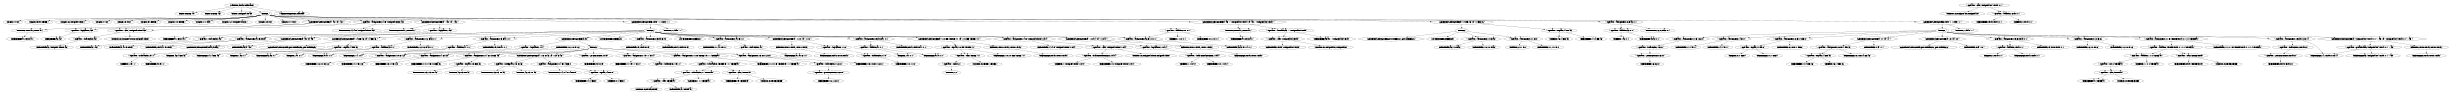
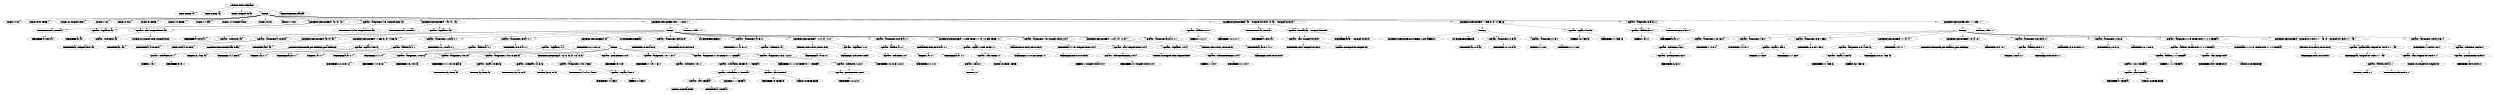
  digraph {
    n1 [label="(METHOD,do_rfc1035_name)"]
    n2 [label="(PARAM,_BYTE *a1)"]
    n3 [label="(PARAM,_BYTE *a2)"]
    n4 [label="(PARAM,unsigned int a3)"]
    n5 [label="(BLOCK,,)"]
    n6 [label="(METHOD_RETURN,__fastcall)"]
    n7 [label="(LOCAL,v4: int)"]
    n8 [label="(LOCAL,result: _BYTE *)"]
    n9 [label="(LOCAL,v6: unsigned __int8 *)"]
    n10 [label="(LOCAL,v7: int)"]
    n11 [label="(LOCAL,v8: bool)"]
    n12 [label="(LOCAL,v9: _BYTE *)"]
    n13 [label="(LOCAL,v10: _BYTE *)"]
    n14 [label="(LOCAL,v11: char)"]
    n15 [label="(LOCAL,v12: unsigned __int8 *)"]
    n16 [label="(LOCAL,v13: int)"]
    n17 [label="(LOCAL,v14: bool)"]
    n18 [label="(CONTROL_STRUCTURE,if ( !a2 ),if ( !a2 ))"]
    n19 [label="(<operator>.assignment,v4 = (unsigned __int8)*a2)"]
    n20 [label="(CONTROL_STRUCTURE,if ( !*a2 ),if ( !*a2 ))"]
    n21 [label="(CONTROL_STRUCTURE,while ( 1 ),while ( 1 ))"]
    n22 [label="(CONTROL_STRUCTURE,if ( a3 < (unsigned int)result ),if ( a3 < (unsigned int)result ))"]
    n23 [label="(CONTROL_STRUCTURE,if ( v4 == 46 ),if ( v4 == 46 ))"]
    n24 [label="(<operator>.assignment,v6 = a2 + 1)"]
    n25 [label="(CONTROL_STRUCTURE,while ( 1 ),while ( 1 ))"]
    n26 [label="(<operator>.logicalNot,!a2)"]
    n27 [label="(RETURN,return a1;,return a1;)"]
    n28 [label="(IDENTIFIER,v4,v4 = (unsigned __int8)*a2)"]
    n29 [label="(<operator>.cast,(unsigned __int8)*a2)"]
    n30 [label="(<operator>.logicalNot,!*a2)"]
    n31 [label="(RETURN,return a1;,return a1;)"]
    n32 [label="(LITERAL,1,while ( 1 ))"]
    n33 [label="(BLOCK,,)"]
    n34 [label="(<operator>.lessThan,a3 < (unsigned int)result)"]
    n35 [label="(RETURN,return a1;,return a1;)"]
    n36 [label="(<operator>.equals,v4 == 46)"]
    n37 [label="(BLOCK,,)"]
    n38 [label="(IDENTIFIER,v6,v6 = a2 + 1)"]
    n39 [label="(<operator>.addition,a2 + 1)"]
    n40 [label="(LITERAL,1,while ( 1 ))"]
    n41 [label="(BLOCK,,)"]
    n42 [label="(IDENTIFIER,a2,!a2)"]
    n43 [label="(IDENTIFIER,a1,return a1;)"]
    n44 [label="(UNKNOWN,unsigned __int8,unsigned __int8)"]
    n45 [label="(<operator>.indirection,*a2)"]
    n46 [label="(IDENTIFIER,a2,(unsigned __int8)*a2)"]
    n47 [label="(<operator>.indirection,*a2)"]
    n48 [label="(IDENTIFIER,a1,return a1;)"]
    n49 [label="(IDENTIFIER,a2,!*a2)"]
    n50 [label="(<operator>.assignment,result = a1 + 1)"]
    n51 [label="(CONTROL_STRUCTURE,if ( a3 ),if ( a3 ))"]
    n52 [label="(CONTROL_STRUCTURE,if ( v4 == 46 ),if ( v4 == 46 ))"]
    n53 [label="(<operator>.assignment,v12 = a2 + 1)"]
    n54 [label="(<operator>.assignment,v9 = a1 + 1)"]
    n55 [label="(CONTROL_STRUCTURE,do,do)"]
    n56 [label="(JUMP_TARGET,LABEL_20)"]
    n57 [label="(<operator>.assignment,result = v9)"]
    n58 [label="(JUMP_TARGET,LABEL_21)"]
    n59 [label="(<operator>.assignment,*a1 = v11)"]
    n60 [label="(CONTROL_STRUCTURE,if ( !*v10 ),if ( !*v10 ))"]
    n61 [label="(<operator>.assignment,a2 = v10 + 1)"]
    n62 [label="(CONTROL_STRUCTURE,if ( v10 == (_BYTE *)-1 ),if ( v10 == (_BYTE *)-1 ))"]
    n63 [label="(<operator>.assignment,v4 = (unsigned __int8)v10[1])"]
    n64 [label="(CONTROL_STRUCTURE,if ( !v10[1] ),if ( !v10[1] ))"]
    n65 [label="(<operator>.assignment,a1 = result)"]
    n66 [label="(IDENTIFIER,result,result = a1 + 1)"]
    n67 [label="(<operator>.addition,a1 + 1)"]
    n68 [label="(IDENTIFIER,a3,if ( a3 ))"]
    n69 [label="(CONTROL_STRUCTURE,break;,break;)"]
    n70 [label="(<operator>.equals,v4 == 46)"]
    n71 [label="(CONTROL_STRUCTURE,goto LABEL_25;,goto LABEL_25;)"]
    n72 [label="(IDENTIFIER,v12,v12 = a2 + 1)"]
    n73 [label="(<operator>.addition,a2 + 1)"]
    n74 [label="(IDENTIFIER,v9,v9 = a1 + 1)"]
    n75 [label="(<operator>.addition,a1 + 1)"]
    n76 [label="(BLOCK,,)"]
    n77 [label="(<operator>.logicalNot,!v14)"]
    n78 [label="(IDENTIFIER,result,result = v9)"]
    n79 [label="(IDENTIFIER,v9,result = v9)"]
    n80 [label="(<operator>.indirection,*a1)"]
    n81 [label="(IDENTIFIER,v11,*a1 = v11)"]
    n82 [label="(<operator>.logicalNot,!*v10)"]
    n83 [label="(RETURN,return result;,return result;)"]
    n84 [label="(IDENTIFIER,a2,a2 = v14 + 1)"]
    n85 [label="(<operator>.equals,v10 == (_BYTE *)-1)"]
    n86 [label="(RETURN,return result;,return result;)"]
    n87 [label="(IDENTIFIER,v4,v4 = (unsigned __int8)v10[1])"]
    n88 [label="(<operator>.cast,(unsigned __int8)v10[1])"]
    n89 [label="(<operator>.logicalNot,!v10[1])"]
    n90 [label="(RETURN,return result;,return result;)"]
    n91 [label="(IDENTIFIER,a1,a1 = result)"]
-   n92 [label="(IDENTIFIER,result,a1 = result)"]
+   n92 [label="(LABEL,result,a1 = result)"]
    n93 [label="(IDENTIFIER,a1,a1 + 1)"]
    n94 [label="(LITERAL,1,a1 + 1)"]
    n95 [label="(IDENTIFIER,v4,v4 == 46)"]
    n96 [label="(LITERAL,46,v4 == 46)"]
    n97 [label="(<operator>.subtraction,v9 - 1)"]
    n98 [label="(IDENTIFIER,a2,a2 + 1)"]
    n99 [label="(LITERAL,1,a2 + 1)"]
    n100 [label="(IDENTIFIER,a1,a1 + 1)"]
    n101 [label="(LITERAL,1,a1 + 1)"]
    n102 [label="(<operator>.preIncrement,++v9)"]
    n103 [label="(<operator>.assignment,v10 = v12)"]
    n104 [label="(<operator>.assignment,*(v9 - 1) = v4)"]
    n105 [label="(<operator>.assignment,v11 = (_BYTE)v9 - 1 - (_BYTE)a1)"]
    n106 [label="(<operator>.assignment,v13 = *v12++)"]
    n107 [label="(<operator>.assignment,v4 = v13)"]
    n108 [label="(<operator>.assignment,v14 = v13 == 46)"]
    n109 [label="(CONTROL_STRUCTURE,if ( v13 != 46 ),if ( v13 != 46 ))"]
    n110 [label="(IDENTIFIER,v14,!v14)"]
    n111 [label="(IDENTIFIER,v9,++v9)"]
    n112 [label="(IDENTIFIER,v12,v10 = v12)"]
    n113 [label="(<operator>.indirection,*(v9 - 1))"]
    n114 [label="(IDENTIFIER,v4,*(v9 - 1) = v4)"]
    n115 [label="(IDENTIFIER,v11,v11 = (_BYTE)v9 - 1 - (_BYTE)a1)"]
    n116 [label="(<operator>.subtraction,(_BYTE)v9 - 1 - (_BYTE)a1)"]
    n117 [label="(IDENTIFIER,v13,v13 = *v12++)"]
    n118 [label="(<operator>.indirection,*v12++)"]
    n119 [label="(IDENTIFIER,v4,v4 = v13)"]
    n120 [label="(IDENTIFIER,v13,v4 = v13)"]
    n121 [label="(IDENTIFIER,v14,v14 = v13 == 46)"]
    n122 [label="(<operator>.equals,v13 == 46)"]
    n123 [label="(<operator>.notEquals,v13 != 46)"]
    n124 [label="(<operator>.assignment,v14 = v4 == 0)"]
    n125 [label="(IDENTIFIER,v10,v10 = v12)"]
    n126 [label="(IDENTIFIER,v9,v9 - 1)"]
    n127 [label="(LITERAL,1,v9 - 1)"]
    n128 [label="(<operator>.cast,(_BYTE)v9)"]
    n129 [label="(<operator>.subtraction,1 - (_BYTE)a1)"]
    n130 [label="(UNKNOWN,_BYTE,_BYTE)"]
    n131 [label="(IDENTIFIER,v9,(_BYTE)v9)"]
    n132 [label="(CONTROL,1,1 - (_BYTE)a1)"]
    n133 [label="(<operator>.cast,(_BYTE)a1)"]
    n134 [label="(UNKNOWN,_BYTE,_BYTE)"]
    n135 [label="(IDENTIFIER,a1,(_BYTE)a1)"]
    n136 [label="(<operator>.postIncrement,v12++)"]
    n137 [label="(IDENTIFIER,v12,v12++)"]
    n138 [label="(IDENTIFIER,v13,v13 == 46)"]
    n139 [label="(LITERAL,46,v13 == 46)"]
    n140 [label="(IDENTIFIER,v13,v13 != 46)"]
    n141 [label="(LITERAL,46,v13 != 46)"]
    n142 [label="(IDENTIFIER,v14,v14 = v4 == 0)"]
    n143 [label="(<operator>.equals,v4 == 0)"]
    n144 [label="(IDENTIFIER,v4,v4 == 0)"]
    n145 [label="(LITERAL,0,v4 == 0)"]
    n146 [label="(IDENTIFIER,a1,*a1 = v11)"]
    n147 [label="(<operator>.indirection,*v10)"]
    n148 [label="(IDENTIFIER,result,return result;)"]
    n149 [label="(IDENTIFIER,v10,!*v10)"]
    n150 [label="(<operator>.addition,v10 + 1)"]
    n151 [label="(IDENTIFIER,v10,v10 + 1)"]
    n152 [label="(LITERAL,1,v10 + 1)"]
    n153 [label="(IDENTIFIER,v10,v10 == (_BYTE *)-1)"]
    n154 [label="(<operator>.cast,(_BYTE *)-1)"]
    n155 [label="(IDENTIFIER,result,return result;)"]
    n156 [label="(UNKNOWN,_BYTE *,_BYTE *)"]
    n157 [label="(<operator>.minus,-1)"]
    n158 [label="(LITERAL,1,-1)"]
    n159 [label="(UNKNOWN,unsigned __int8,unsigned __int8)"]
    n160 [label="(<operator>.indirectIndexAccess,v10[1])"]
    n161 [label="(IDENTIFIER,v10,(unsigned __int8)v10[1])"]
    n162 [label="(LITERAL,1,(unsigned __int8)v10[1])"]
    n163 [label="(<operator>.indirectIndexAccess,v10[1])"]
    n164 [label="(IDENTIFIER,result,return result;)"]
    n165 [label="(IDENTIFIER,v10,!v10[1])"]
    n166 [label="(LITERAL,1,!v10[1])"]
    n167 [label="(IDENTIFIER,a3,a3 < (unsigned int)result)"]
    n168 [label="(<operator>.cast,(unsigned int)result)"]
    n169 [label="(IDENTIFIER,a1,return a1;)"]
    n170 [label="(UNKNOWN,unsigned int,unsigned int)"]
    n171 [label="(IDENTIFIER,result,(unsigned int)result)"]
    n172 [label="(IDENTIFIER,v4,v4 == 46)"]
    n173 [label="(LITERAL,46,v4 == 46)"]
    n174 [label="(JUMP_TARGET,LABEL_25)"]
    n175 [label="(<operator>.assignment,v10 = a2)"]
    n176 [label="(<operator>.assignment,v11 = 0)"]
    n177 [label="(CONTROL_STRUCTURE,goto LABEL_21;,goto LABEL_21;)"]
    n178 [label="(IDENTIFIER,v10,v10 = a2)"]
    n179 [label="(IDENTIFIER,a2,v10 = a2)"]
    n180 [label="(IDENTIFIER,v11,v11 = 0)"]
    n181 [label="(LITERAL,0,v11 = 0)"]
    n182 [label="(IDENTIFIER,a2,a2 + 1)"]
    n183 [label="(LITERAL,1,a2 + 1)"]
    n184 [label="(<operator>.assignment,v9 = result + 1)"]
    n185 [label="(<operator>.assignment,v10 = v6)"]
    n186 [label="(<operator>.assignment,v11 = (_BYTE)result + 1 + ~(_BYTE)a1)"]
    n187 [label="(CONTROL_STRUCTURE,if ( (unsigned int)(result + 1) > a3 ),if ( (unsigned int)(result + 1) > a3 ))"]
    n188 [label="(<operator>.assignment,*result++ = v4)"]
    n189 [label="(<operator>.assignment,v7 = *v6++)"]
    n190 [label="(<operator>.assignment,v4 = v7)"]
    n191 [label="(<operator>.assignment,v8 = v7 == 0)"]
    n192 [label="(CONTROL_STRUCTURE,if ( v7 ),if ( v7 ))"]
    n193 [label="(CONTROL_STRUCTURE,if ( v8 ),if ( v8 ))"]
    n194 [label="(IDENTIFIER,v9,v9 = result + 1)"]
    n195 [label="(<operator>.addition,result + 1)"]
    n196 [label="(IDENTIFIER,v10,v10 = v6)"]
    n197 [label="(IDENTIFIER,v6,v10 = v6)"]
    n198 [label="(IDENTIFIER,v11,v11 = (_BYTE)result + 1 + ~(_BYTE)a1)"]
    n199 [label="(<operator>.addition,(_BYTE)result + 1 + ~(_BYTE)a1)"]
    n200 [label="(<operator>.greaterThan,(unsigned int)(result + 1) > a3)"]
    n201 [label="(RETURN,return result;,return result;)"]
    n202 [label="(<operator>.indirection,*result++)"]
    n203 [label="(IDENTIFIER,v4,*result++ = v4)"]
    n204 [label="(<operator>.indirection,*v6++)"]
    n205 [label="(IDENTIFIER,v4,v4 = v7)"]
    n206 [label="(IDENTIFIER,v7,v4 = v7)"]
    n207 [label="(IDENTIFIER,v8,v8 = v7 == 0)"]
    n208 [label="(<operator>.equals,v7 == 0)"]
    n209 [label="(IDENTIFIER,v7,if ( v7 ))"]
    n210 [label="(<operator>.assignment,v8 = v4 == 46)"]
    n211 [label="(IDENTIFIER,v8,if ( v8 ))"]
    n212 [label="(CONTROL_STRUCTURE,goto LABEL_20;,goto LABEL_20;)"]
    n213 [label="(IDENTIFIER,result,result + 1)"]
    n214 [label="(LITERAL,1,result + 1)"]
    n215 [label="(<operator>.cast,(_BYTE)result)"]
    n216 [label="(<operator>.addition,1 + ~(_BYTE)a1)"]
    n217 [label="(UNKNOWN,_BYTE,_BYTE)"]
    n218 [label="(IDENTIFIER,result,(_BYTE)result)"]
    n219 [label="(LITERAL,1,1 + ~(_BYTE)a1)"]
    n220 [label="(<operator>.not,~(_BYTE)a1)"]
    n221 [label="(<operator>.cast,(_BYTE)a1)"]
    n222 [label="(UNKNOWN,_BYTE,_BYTE)"]
    n223 [label="(IDENTIFIER,a1,(_BYTE)a1)"]
    n224 [label="(<operator>.cast,(unsigned int)(result + 1))"]
    n225 [label="(IDENTIFIER,a3,(unsigned int)(result + 1) > a3)"]
    n226 [label="(IDENTIFIER,result,return result;)"]
    n227 [label="(UNKNOWN,unsigned int,unsigned int)"]
    n228 [label="(<operator>.addition,result + 1)"]
    n229 [label="(IDENTIFIER,result,result + 1)"]
    n230 [label="(LITERAL,1,result + 1)"]
    n231 [label="(<operator>.postIncrement,result++)"]
    n232 [label="(IDENTIFIER,result,result++)"]
    n233 [label="(<operator>.postIncrement,v6++)"]
    n234 [label="(IDENTIFIER,v6,v6++)"]
    n235 [label="(IDENTIFIER,v7,v7 == 0)"]
    n236 [label="(LITERAL,0,v7 == 0)"]
    n237 [label="(IDENTIFIER,v8,v8 = v4 == 46)"]
    n238 [label="(<operator>.equals,v4 == 46)"]
    n239 [label="(IDENTIFIER,v4,v4 == 46)"]
    n240 [label="(LITERAL,46,v4 == 46)"]
    n1 -> n2
    n1 -> n3
    n1 -> n4
    n1 -> n5
    n1 -> n6
    n5 -> n7
    n5 -> n8
    n5 -> n9
    n5 -> n10
    n5 -> n11
    n5 -> n12
    n5 -> n13
    n5 -> n14
    n5 -> n15
    n5 -> n16
    n5 -> n17
    n5 -> n18
    n5 -> n19
    n5 -> n20
    n5 -> n21
    n5 -> n22
    n5 -> n23
    n5 -> n24
    n5 -> n25
    n18 -> n26
    n18 -> n27
    n19 -> n28
    n19 -> n29
    n20 -> n30
    n20 -> n31
    n21 -> n32
    n21 -> n33
    n22 -> n34
    n22 -> n35
    n23 -> n36
    n23 -> n37
    n24 -> n38
    n24 -> n39
    n25 -> n40
    n25 -> n41
    n26 -> n42
    n27 -> n43
    n29 -> n44
    n29 -> n45
    n30 -> n47
    n31 -> n48
    n33 -> n50
    n33 -> n51
    n33 -> n52
    n33 -> n53
    n33 -> n54
    n33 -> n55
    n33 -> n56
    n33 -> n57
    n33 -> n58
    n33 -> n59
    n33 -> n60
    n33 -> n61
    n33 -> n62
    n33 -> n63
    n33 -> n64
    n33 -> n65
    n34 -> n167
    n34 -> n168
    n35 -> n169
    n36 -> n172
    n36 -> n173
    n37 -> n174
    n37 -> n175
    n37 -> n176
    n37 -> n177
    n39 -> n182
    n39 -> n183
    n41 -> n184
    n41 -> n185
    n41 -> n186
    n41 -> n187
    n41 -> n188
    n41 -> n189
    n41 -> n190
    n41 -> n191
    n41 -> n192
    n41 -> n193
    n45 -> n46
    n47 -> n49
    n50 -> n66
    n50 -> n67
    n51 -> n68
    n51 -> n69
    n52 -> n70
    n52 -> n71
    n53 -> n72
    n53 -> n73
    n54 -> n74
    n54 -> n75
    n55 -> n76
    n55 -> n77
    n57 -> n78
    n57 -> n79
    n59 -> n80
    n59 -> n81
    n60 -> n82
    n60 -> n83
    n61 -> n84
    n62 -> n85
    n62 -> n86
    n63 -> n87
    n63 -> n88
    n64 -> n89
    n64 -> n90
    n65 -> n91
    n65 -> n92
    n67 -> n93
    n67 -> n94
    n70 -> n95
    n70 -> n96
    n71 -> n97
    n73 -> n98
    n73 -> n99
    n75 -> n100
    n75 -> n101
    n76 -> n102
    n76 -> n103
    n76 -> n104
    n76 -> n105
    n76 -> n106
    n76 -> n107
    n76 -> n108
    n76 -> n109
    n77 -> n110
    n80 -> n146
    n82 -> n147
    n83 -> n148
    n85 -> n153
    n85 -> n154
    n86 -> n155
    n88 -> n159
    n88 -> n160
    n89 -> n163
    n90 -> n164
    n97 -> n126
    n97 -> n127
    n102 -> n111
    n103 -> n112
    n104 -> n113
    n104 -> n114
    n105 -> n115
    n105 -> n116
    n106 -> n117
    n106 -> n118
    n107 -> n119
    n107 -> n120
    n108 -> n121
    n108 -> n122
    n109 -> n123
    n109 -> n124
    n116 -> n128
    n116 -> n129
    n118 -> n136
    n122 -> n138
    n122 -> n139
    n123 -> n140
    n123 -> n141
    n124 -> n142
    n124 -> n143
    n125 -> n103
    n128 -> n130
    n128 -> n131
    n129 -> n132
    n129 -> n133
    n133 -> n134
    n133 -> n135
    n136 -> n137
    n143 -> n144
    n143 -> n145
    n147 -> n149
    n150 -> n61
    n150 -> n151
    n150 -> n152
    n154 -> n156
    n154 -> n157
    n157 -> n158
    n160 -> n161
    n160 -> n162
    n163 -> n165
    n163 -> n166
    n168 -> n170
    n168 -> n171
    n175 -> n178
    n175 -> n179
    n176 -> n180
    n176 -> n181
    n184 -> n194
    n184 -> n195
    n185 -> n196
    n185 -> n197
    n186 -> n198
    n186 -> n199
    n187 -> n200
    n187 -> n201
    n188 -> n202
    n188 -> n203
    n189 -> n204
    n190 -> n205
    n190 -> n206
    n191 -> n207
    n191 -> n208
    n192 -> n209
    n192 -> n210
    n193 -> n211
    n193 -> n212
    n195 -> n213
    n195 -> n214
    n199 -> n215
    n199 -> n216
-   n200 -> n203
+   n200 -> n224
    n200 -> n225
    n201 -> n226
    n202 -> n231
    n204 -> n233
    n208 -> n235
    n208 -> n236
    n210 -> n237
    n210 -> n238
    n215 -> n217
    n215 -> n218
    n216 -> n219
    n216 -> n220
    n220 -> n221
    n221 -> n222
    n221 -> n223
    n224 -> n227
    n224 -> n228
    n228 -> n229
    n228 -> n230
    n231 -> n232
    n233 -> n234
    n238 -> n239
    n238 -> n240
  }
